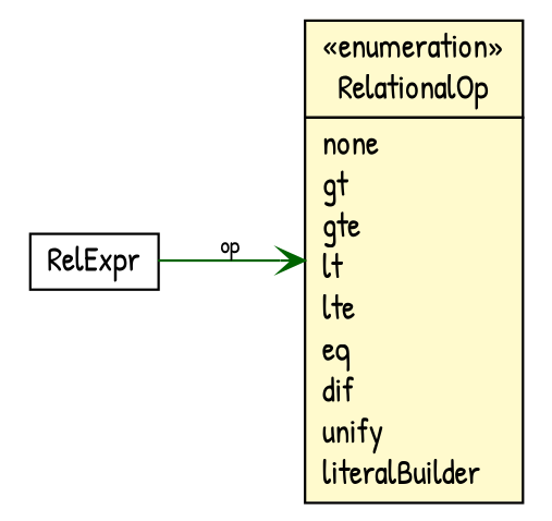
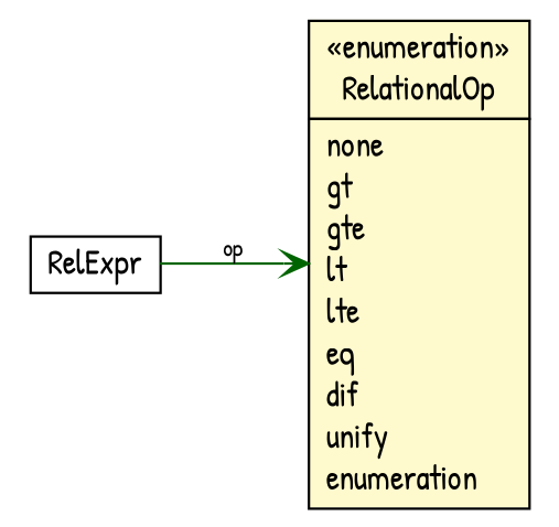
  digraph {
    nodesep=0.25
    ranksep=0.5
    rankdir=LR
    fontname="Patrick Hand"
    node [fontcolor=black fontname="Patrick Hand" fontsize=14.0 shape=plaintext]
    n1 [label=<<table title="jason.asSyntax.RelExpr" border="0" cellborder="1" cellspacing="0" cellpadding="2" port="p" href="./RelExpr.html"> 		<tr><td><table border="0" cellspacing="0" cellpadding="1"> <tr><td align="center" balign="center"> RelExpr </td></tr> 		</table></td></tr> 		</table>>]
-   n2 [label=<<table title="jason.asSyntax.RelExpr.RelationalOp" border="0" cellborder="1" cellspacing="0" cellpadding="2" port="p" bgcolor="lemonChiffon" href="./RelExpr.RelationalOp.html"> 		<tr><td><table border="0" cellspacing="0" cellpadding="1"> <tr><td align="center" balign="center"> &#171;enumeration&#187; </td></tr> <tr><td align="center" balign="center"> RelationalOp </td></tr> 		</table></td></tr> 		<tr><td><table border="0" cellspacing="0" cellpadding="1"> <tr><td align="left" balign="left"> none </td></tr> <tr><td align="left" balign="left"> gt </td></tr> <tr><td align="left" balign="left"> gte </td></tr> <tr><td align="left" balign="left"> lt </td></tr> <tr><td align="left" balign="left"> lte </td></tr> <tr><td align="left" balign="left"> eq </td></tr> <tr><td align="left" balign="left"> dif </td></tr> <tr><td align="left" balign="left"> unify </td></tr> <tr><td align="left" balign="left"> literalBuilder </td></tr> 		</table></td></tr> 		</table>>]
+   n2 [label=<<table title="jason.asSyntax.RelExpr.RelationalOp" border="0" cellborder="1" cellspacing="0" cellpadding="2" port="p" bgcolor="lemonChiffon" href="./RelExpr.RelationalOp.html"> 		<tr><td><table border="0" cellspacing="0" cellpadding="1"> <tr><td align="center" balign="center"> &#171;enumeration&#187; </td></tr> <tr><td align="center" balign="center"> RelationalOp </td></tr> 		</table></td></tr> 		<tr><td><table border="0" cellspacing="0" cellpadding="1"> <tr><td align="left" balign="left"> none </td></tr> <tr><td align="left" balign="left"> gt </td></tr> <tr><td align="left" balign="left"> gte </td></tr> <tr><td align="left" balign="left"> lt </td></tr> <tr><td align="left" balign="left"> lte </td></tr> <tr><td align="left" balign="left"> eq </td></tr> <tr><td align="left" balign="left"> dif </td></tr> <tr><td align="left" balign="left"> unify </td></tr> <tr><td align="left" balign="left"> enumeration </td></tr> 		</table></td></tr> 		</table>>]
    n1 -> n2 [arrowhead=vee color=darkgreen fontcolor=black fontname="Patrick Hand" fontsize=10.0 headport=p label=op labelfontname=Helvetica labelfontsize=10 tailport=p]
  }
